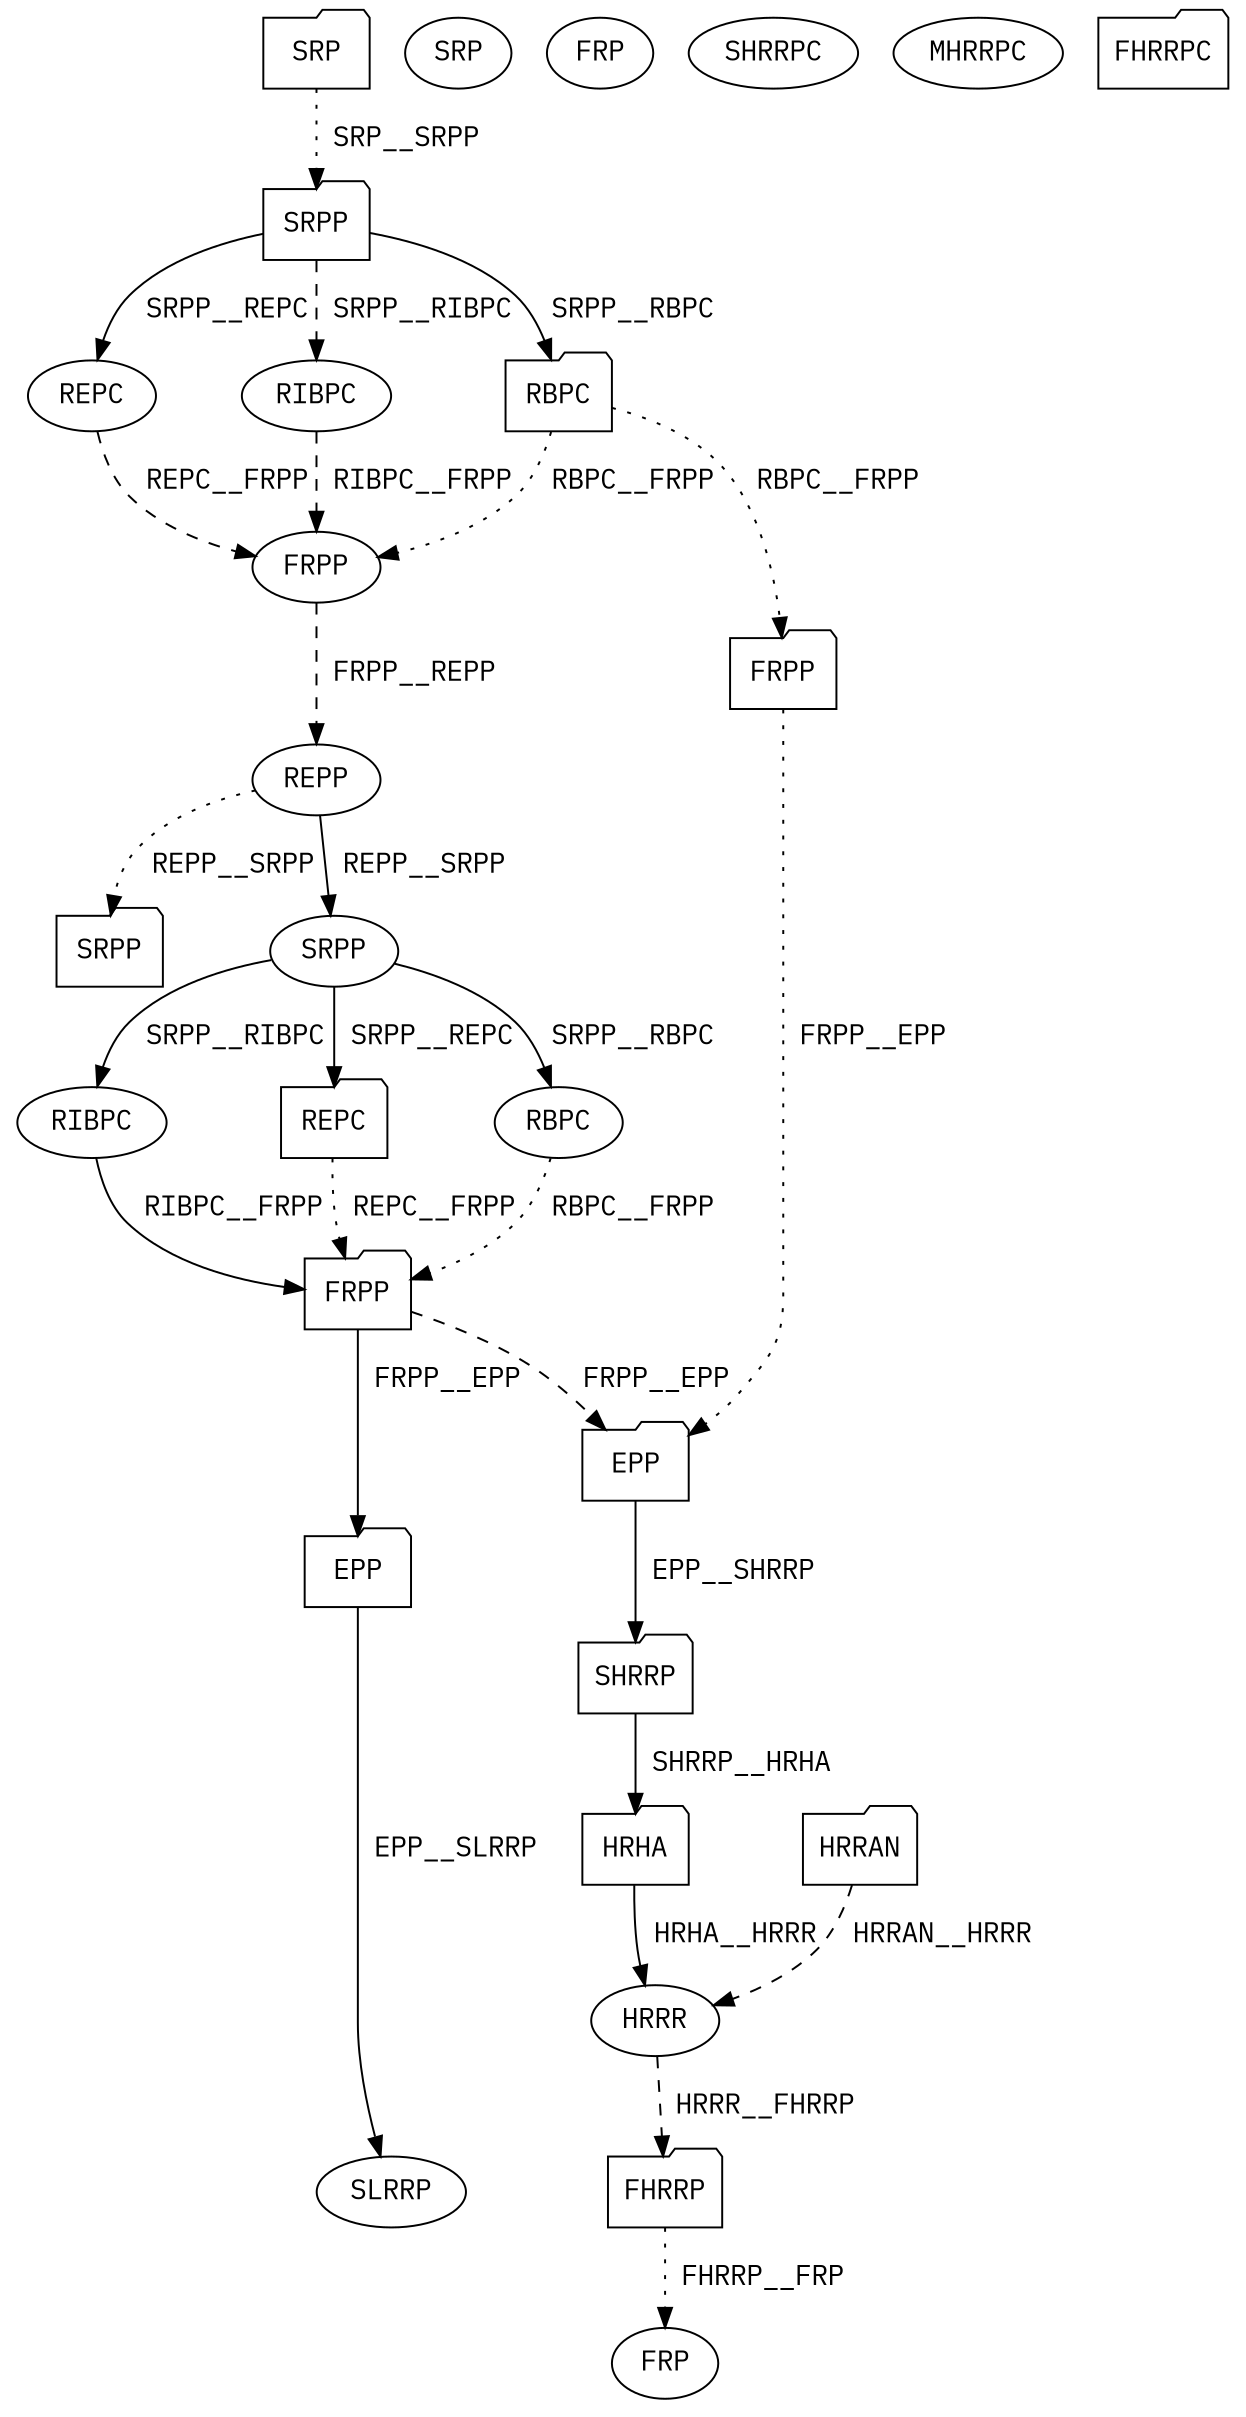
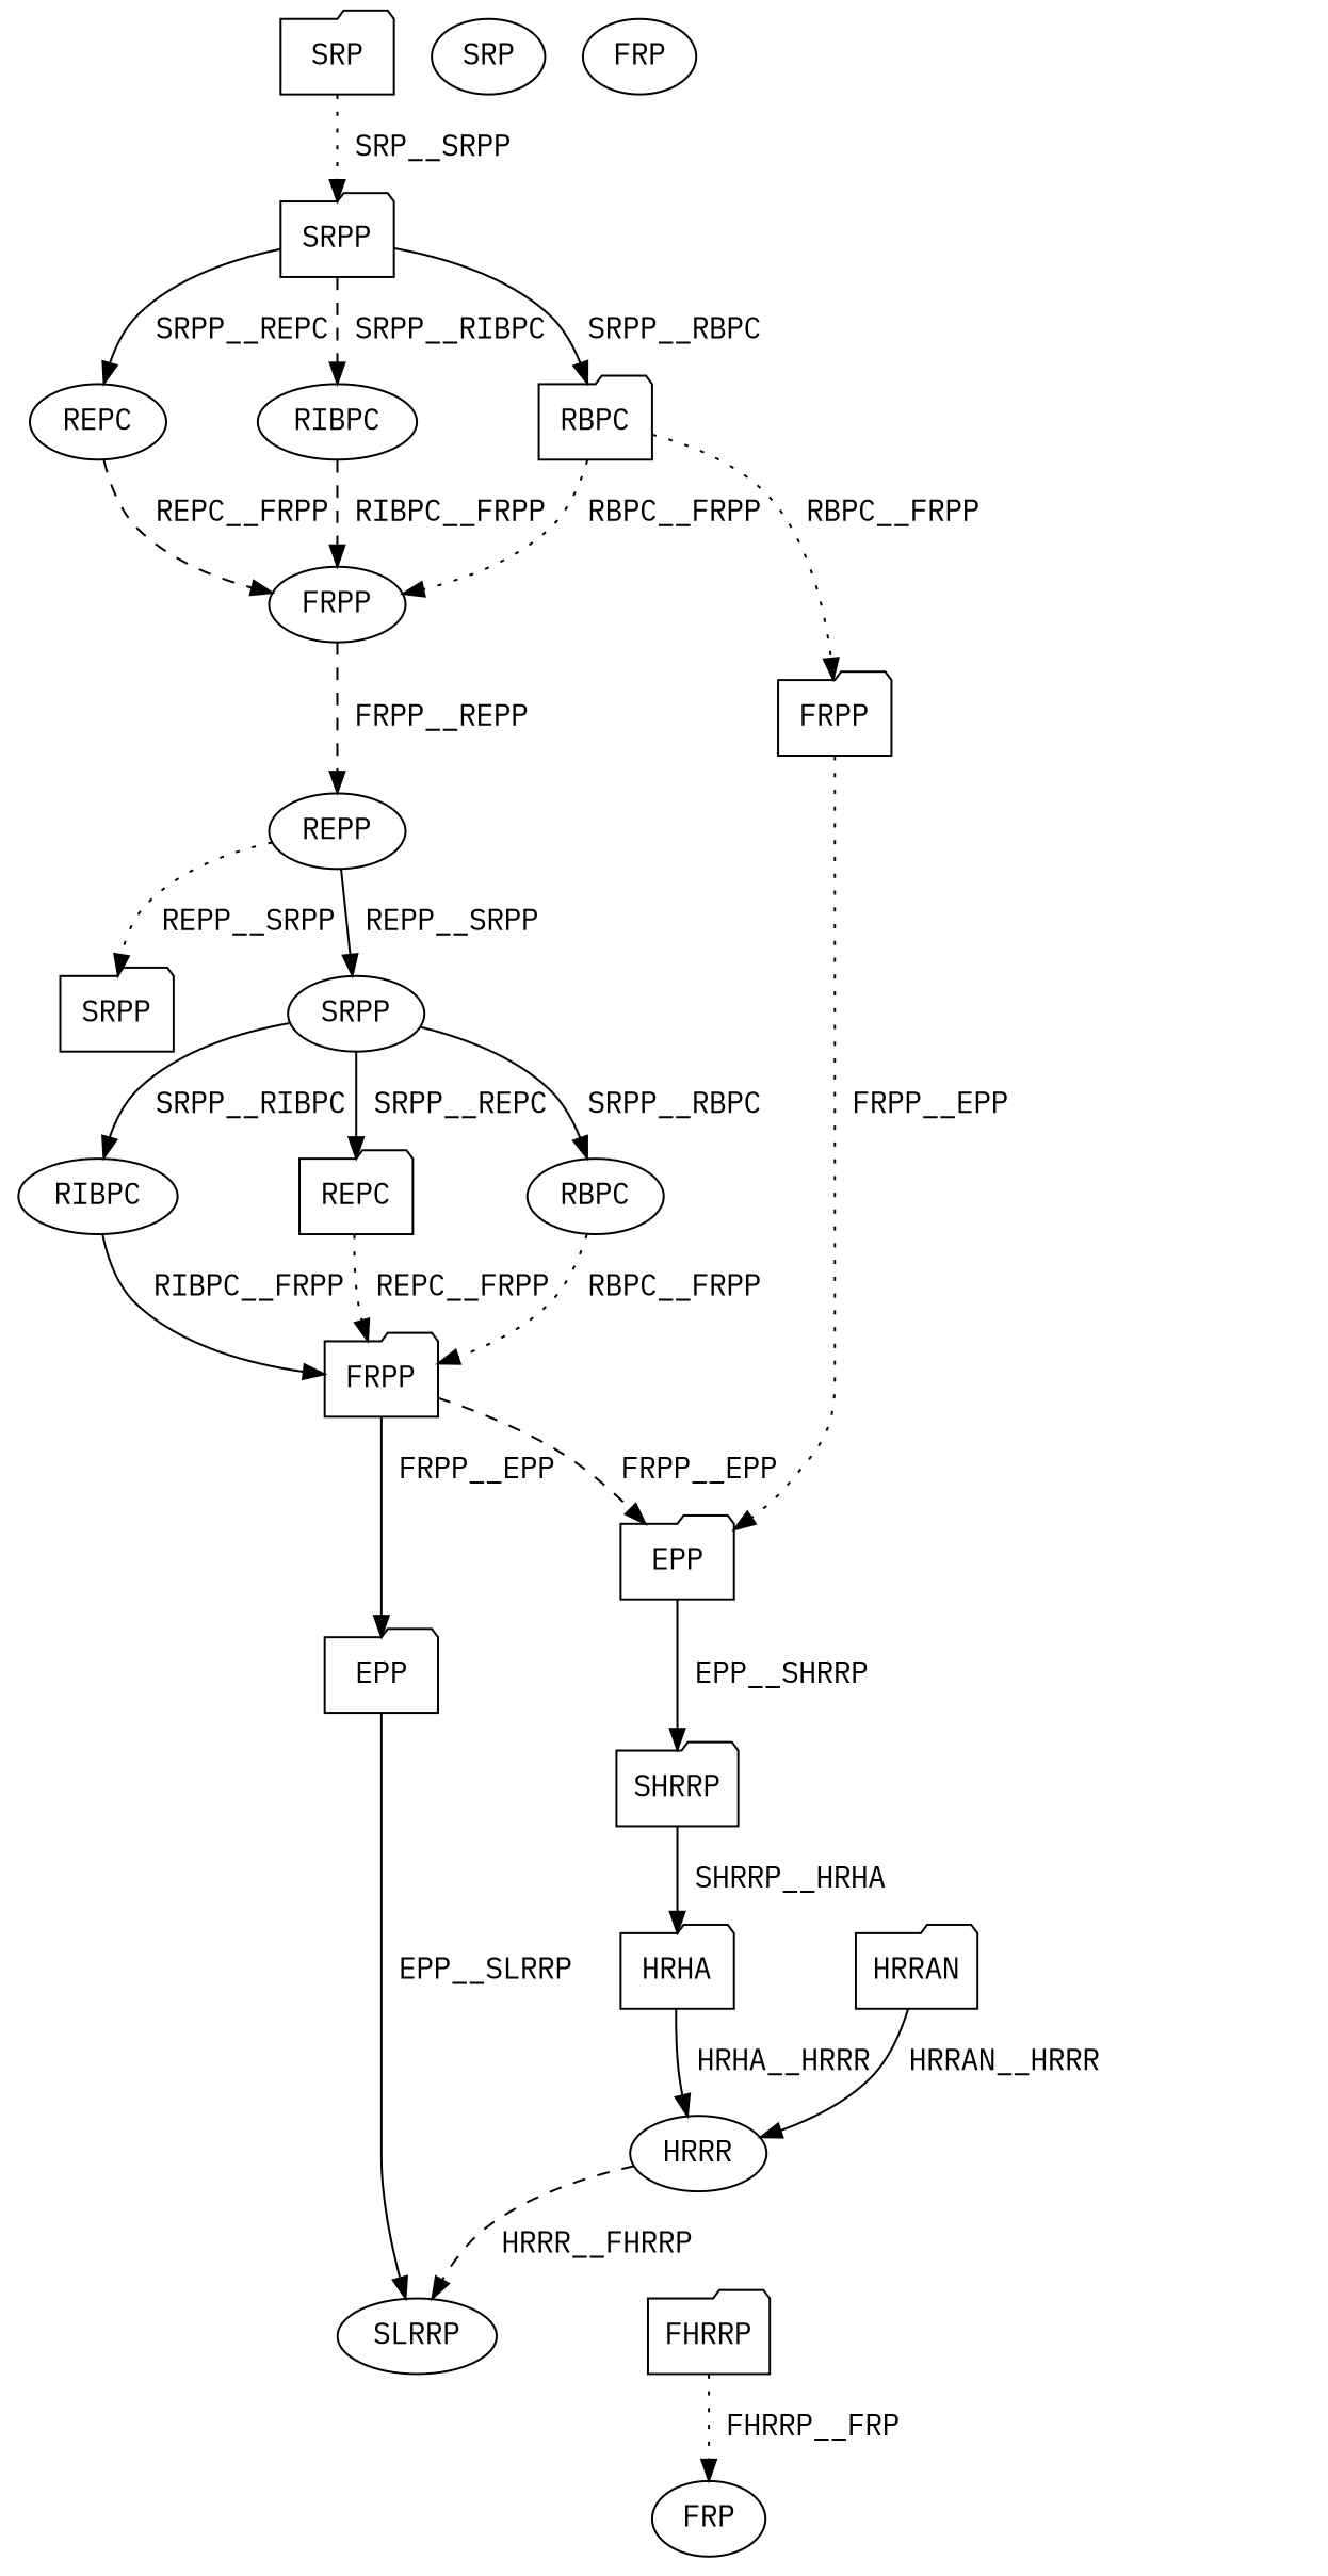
  digraph {
    fontname="IBM Plex Mono"
    node [color=black fontcolor=black fontname="IBM Plex Mono" shape=folder]
    edge [color=black fontcolor=black fontname="IBM Plex Mono" style=solid]
    n1 [label=SRP]
    n2 [label=SRPP]
    n3 [label=REPC shape=ellipse]
    n4 [label=RIBPC shape=ellipse]
    n5 [label=RBPC]
    n6 [label=FRPP shape=ellipse]
    n7 [label=FRPP]
    n8 [label=REPP shape=ellipse]
    n9 [label=EPP]
    n10 [label=SRPP shape=ellipse]
    n11 [label=SRPP]
    n12 [label=RBPC shape=ellipse]
    n13 [label=RIBPC shape=ellipse]
    n14 [label=REPC]
    n15 [label=FRPP]
    n16 [label=SHRRP]
    n17 [label=EPP]
    n18 [label=SLRRP shape=ellipse]
    n19 [label=HRHA]
    n20 [label=HRRAN]
    n21 [label=HRRR shape=ellipse]
    n22 [label=SRP shape=ellipse]
    n23 [label=FRP shape=ellipse]
    n24 [label=FHRRP]
-   n25 [label=SHRRPC shape=ellipse]
-   n26 [label=MHRRPC shape=ellipse]
-   n27 [label=FHRRPC]
    n28 [label=FRP shape=ellipse]
    n1 -> n2 [label=" SRP__SRPP" style=dotted]
    n2 -> n3 [label=" SRPP__REPC"]
    n2 -> n4 [label=" SRPP__RIBPC" style=dashed]
    n2 -> n5 [label=" SRPP__RBPC"]
    n3 -> n6 [label=" REPC__FRPP" style=dashed]
    n4 -> n6 [label=" RIBPC__FRPP" style=dashed]
    n5 -> n6 [label=" RBPC__FRPP" style=dotted]
    n5 -> n7 [label=" RBPC__FRPP" style=dotted]
    n6 -> n8 [label=" FRPP__REPP" style=dashed]
    n7 -> n9 [label=" FRPP__EPP" style=dotted]
    n8 -> n10 [label=" REPP__SRPP"]
    n8 -> n11 [label=" REPP__SRPP" style=dotted]
    n9 -> n16 [label=" EPP__SHRRP"]
    n10 -> n12 [label=" SRPP__RBPC"]
    n10 -> n13 [label=" SRPP__RIBPC"]
    n10 -> n14 [label=" SRPP__REPC"]
    n12 -> n15 [label=" RBPC__FRPP" style=dotted]
    n13 -> n15 [label=" RIBPC__FRPP"]
    n14 -> n15 [label=" REPC__FRPP" style=dotted]
    n15 -> n9 [label=" FRPP__EPP" style=dashed]
    n15 -> n17 [label=" FRPP__EPP"]
    n16 -> n19 [label=" SHRRP__HRHA"]
    n17 -> n18 [label=" EPP__SLRRP"]
    n19 -> n21 [label=" HRHA__HRRR"]
-   n20 -> n21 [label=" HRRAN__HRRR" style=dashed]
-   n21 -> n24 [label=" HRRR__FHRRP" style=dashed]
+   n20 -> n21 [label=" HRRAN__HRRR"]
+   n21 -> n18 [label=" HRRR__FHRRP" style=dashed]
    n24 -> n28 [label=" FHRRP__FRP" style=dotted]
  }
